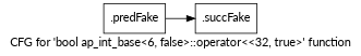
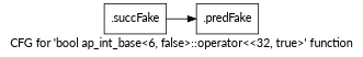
  digraph {
    label="CFG for 'bool ap_int_base\<6, false\>::operator\<\<32, true\>' function"
    rankdir=LR
    fontname=Lato
    node [shape=record fontname=Lato]
    n1 [label="{.predFake}"]
    n2 [filename="/mnt/xilinx/Vitis_HLS/2021.2/include/ap_int_base.h" label="{.succFake}" linenumber=1072]
-   n1 -> n2 [execusionnum=0 filename="/mnt/xilinx/Vitis_HLS/2021.2/include/ap_int_base.h" fontname=Lato]
+   n2 -> n1 [execusionnum=0 filename="/mnt/xilinx/Vitis_HLS/2021.2/include/ap_int_base.h" fontname=Lato]
  }
